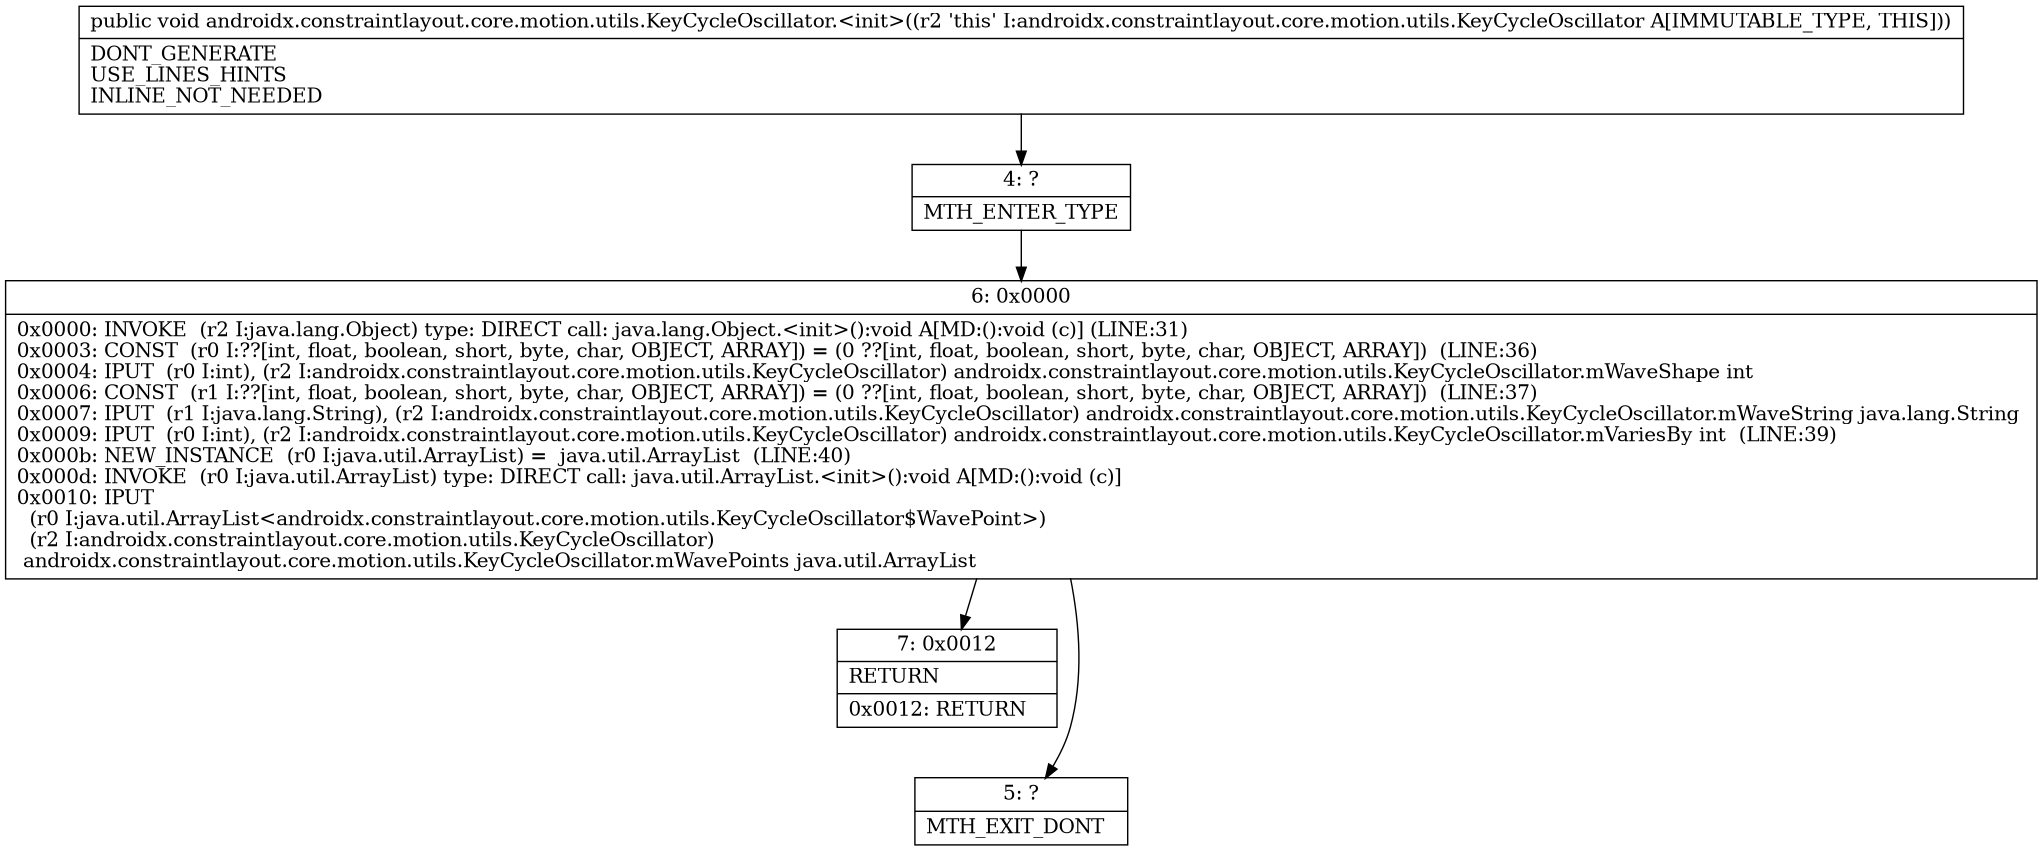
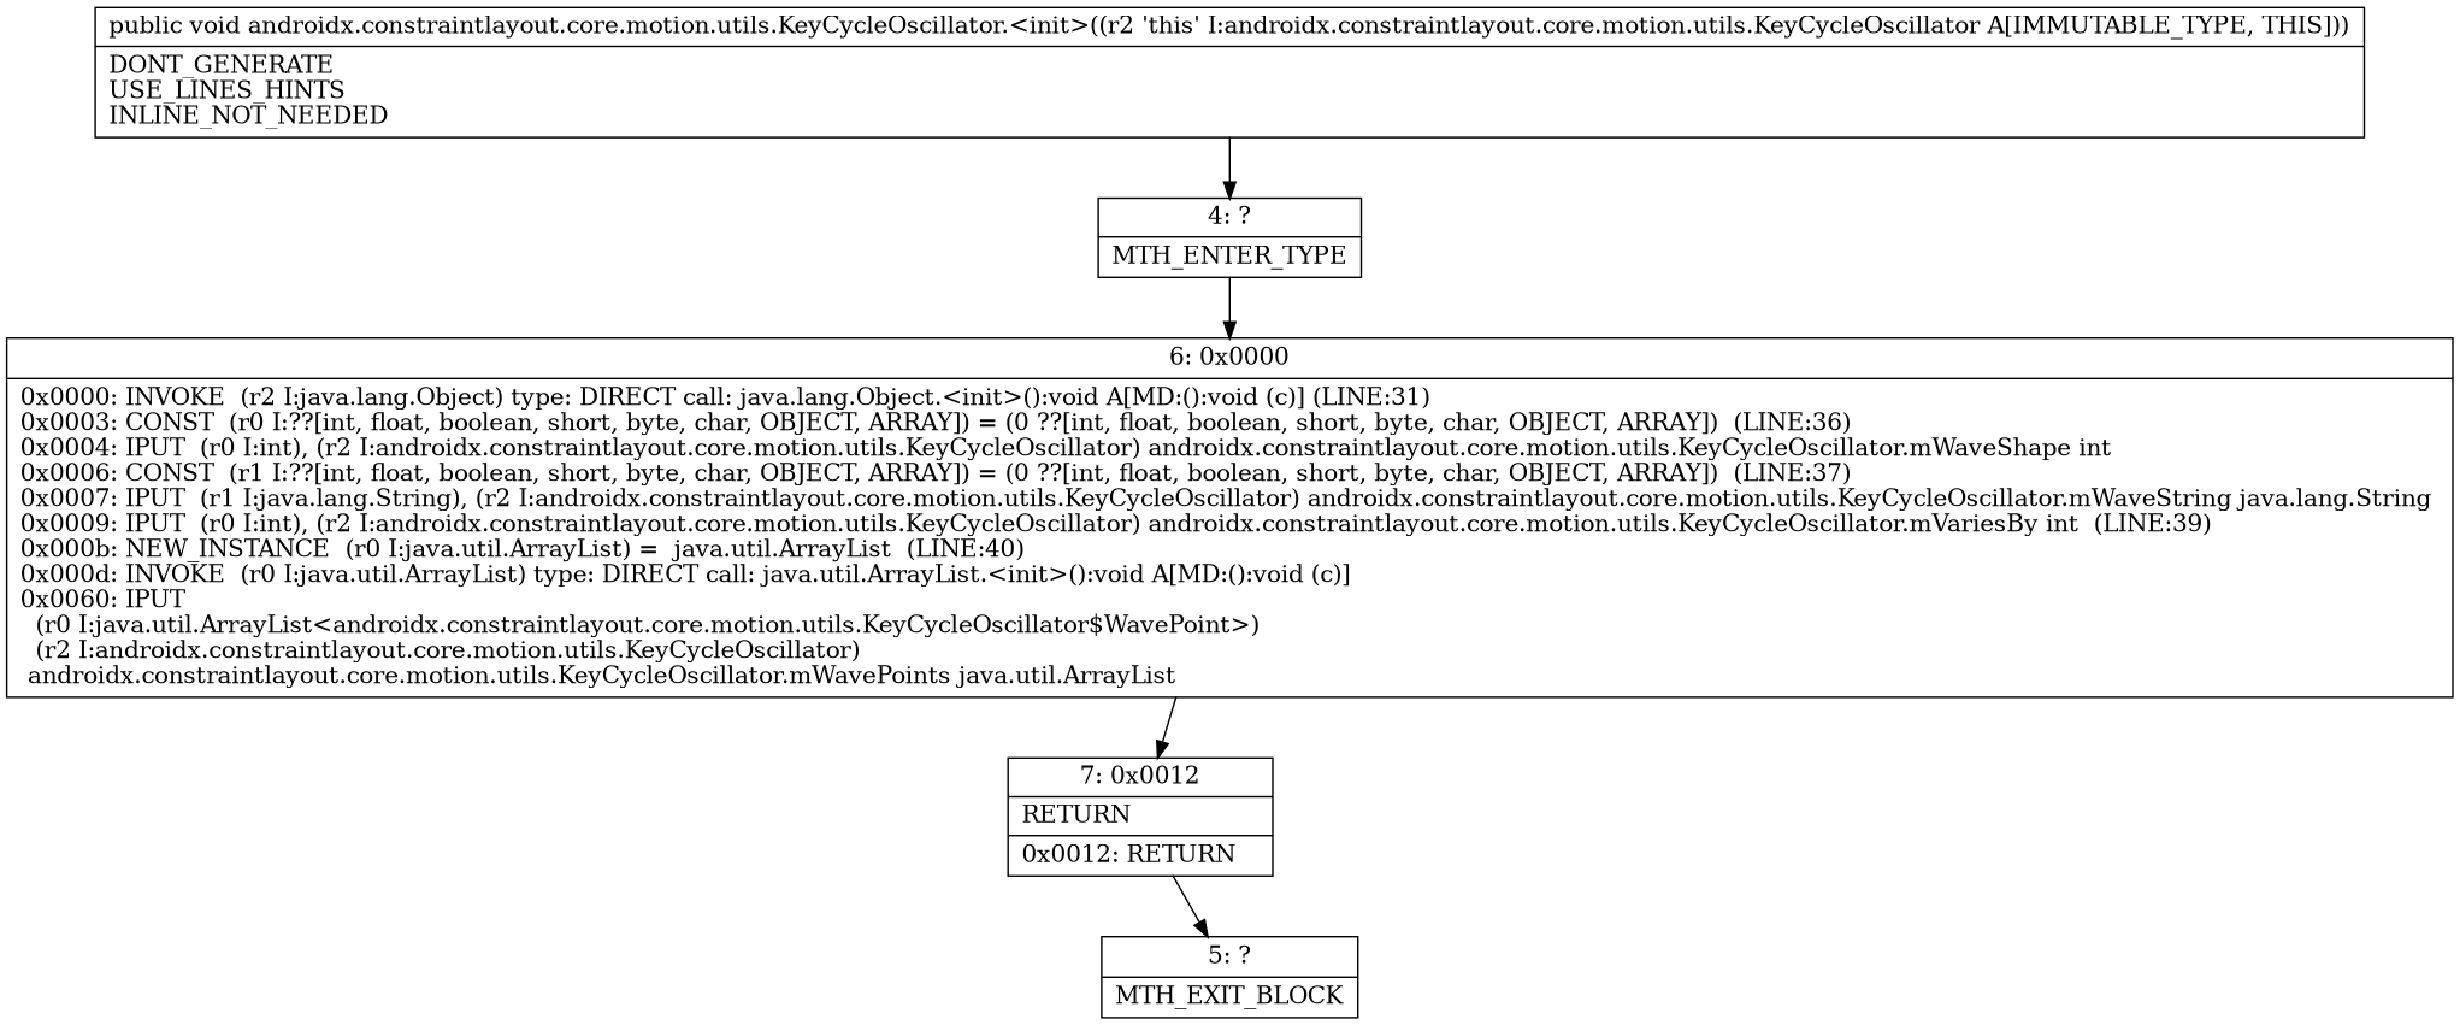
  digraph {
    node [shape=record]
    n1 [label="{4\:\ ?|MTH_ENTER_TYPE\l}"]
-   n2 [label="{6\:\ 0x0000|0x0000: INVOKE  (r2 I:java.lang.Object) type: DIRECT call: java.lang.Object.\<init\>():void A[MD:():void (c)] (LINE:31)\l0x0003: CONST  (r0 I:??[int, float, boolean, short, byte, char, OBJECT, ARRAY]) = (0 ??[int, float, boolean, short, byte, char, OBJECT, ARRAY])  (LINE:36)\l0x0004: IPUT  (r0 I:int), (r2 I:androidx.constraintlayout.core.motion.utils.KeyCycleOscillator) androidx.constraintlayout.core.motion.utils.KeyCycleOscillator.mWaveShape int \l0x0006: CONST  (r1 I:??[int, float, boolean, short, byte, char, OBJECT, ARRAY]) = (0 ??[int, float, boolean, short, byte, char, OBJECT, ARRAY])  (LINE:37)\l0x0007: IPUT  (r1 I:java.lang.String), (r2 I:androidx.constraintlayout.core.motion.utils.KeyCycleOscillator) androidx.constraintlayout.core.motion.utils.KeyCycleOscillator.mWaveString java.lang.String \l0x0009: IPUT  (r0 I:int), (r2 I:androidx.constraintlayout.core.motion.utils.KeyCycleOscillator) androidx.constraintlayout.core.motion.utils.KeyCycleOscillator.mVariesBy int  (LINE:39)\l0x000b: NEW_INSTANCE  (r0 I:java.util.ArrayList) =  java.util.ArrayList  (LINE:40)\l0x000d: INVOKE  (r0 I:java.util.ArrayList) type: DIRECT call: java.util.ArrayList.\<init\>():void A[MD:():void (c)]\l0x0010: IPUT  \l  (r0 I:java.util.ArrayList\<androidx.constraintlayout.core.motion.utils.KeyCycleOscillator$WavePoint\>)\l  (r2 I:androidx.constraintlayout.core.motion.utils.KeyCycleOscillator)\l androidx.constraintlayout.core.motion.utils.KeyCycleOscillator.mWavePoints java.util.ArrayList \l}"]
+   n2 [label="{6\:\ 0x0000|0x0000: INVOKE  (r2 I:java.lang.Object) type: DIRECT call: java.lang.Object.\<init\>():void A[MD:():void (c)] (LINE:31)\l0x0003: CONST  (r0 I:??[int, float, boolean, short, byte, char, OBJECT, ARRAY]) = (0 ??[int, float, boolean, short, byte, char, OBJECT, ARRAY])  (LINE:36)\l0x0004: IPUT  (r0 I:int), (r2 I:androidx.constraintlayout.core.motion.utils.KeyCycleOscillator) androidx.constraintlayout.core.motion.utils.KeyCycleOscillator.mWaveShape int \l0x0006: CONST  (r1 I:??[int, float, boolean, short, byte, char, OBJECT, ARRAY]) = (0 ??[int, float, boolean, short, byte, char, OBJECT, ARRAY])  (LINE:37)\l0x0007: IPUT  (r1 I:java.lang.String), (r2 I:androidx.constraintlayout.core.motion.utils.KeyCycleOscillator) androidx.constraintlayout.core.motion.utils.KeyCycleOscillator.mWaveString java.lang.String \l0x0009: IPUT  (r0 I:int), (r2 I:androidx.constraintlayout.core.motion.utils.KeyCycleOscillator) androidx.constraintlayout.core.motion.utils.KeyCycleOscillator.mVariesBy int  (LINE:39)\l0x000b: NEW_INSTANCE  (r0 I:java.util.ArrayList) =  java.util.ArrayList  (LINE:40)\l0x000d: INVOKE  (r0 I:java.util.ArrayList) type: DIRECT call: java.util.ArrayList.\<init\>():void A[MD:():void (c)]\l0x0060: IPUT  \l  (r0 I:java.util.ArrayList\<androidx.constraintlayout.core.motion.utils.KeyCycleOscillator$WavePoint\>)\l  (r2 I:androidx.constraintlayout.core.motion.utils.KeyCycleOscillator)\l androidx.constraintlayout.core.motion.utils.KeyCycleOscillator.mWavePoints java.util.ArrayList \l}"]
    n3 [label="{7\:\ 0x0012|RETURN\l|0x0012: RETURN   \l}"]
-   n4 [label="{5\:\ ?|MTH_EXIT_DONT\l}"]
+   n4 [label="{5\:\ ?|MTH_EXIT_BLOCK\l}"]
    n5 [label="{public void androidx.constraintlayout.core.motion.utils.KeyCycleOscillator.\<init\>((r2 'this' I:androidx.constraintlayout.core.motion.utils.KeyCycleOscillator A[IMMUTABLE_TYPE, THIS]))  | DONT_GENERATE\lUSE_LINES_HINTS\lINLINE_NOT_NEEDED\l}"]
    n1 -> n2
    n2 -> n3
-   n2 -> n4
+   n3 -> n4
    n5 -> n1
  }
